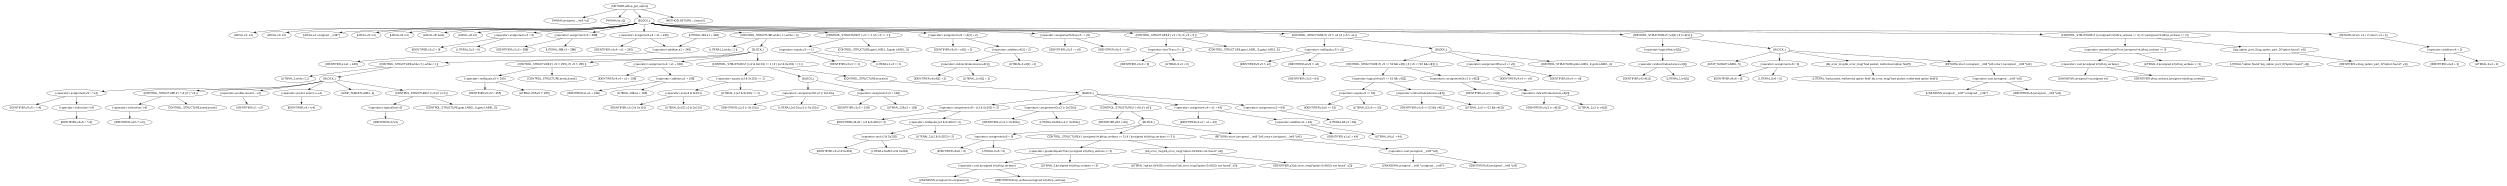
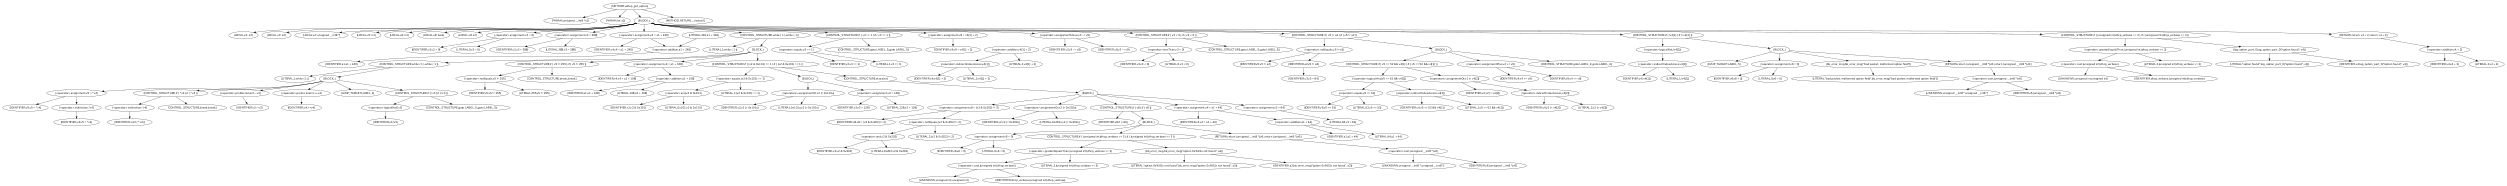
  digraph {
    fontname=Nunito
    node [fontname=Nunito]
    edge [fontname=Nunito]
    n1 [label="(METHOD,udhcp_get_option)"]
    n2 [label="(PARAM,unsigned __int8 *a1)"]
    n3 [label="(PARAM,int a2)"]
    n4 [label="(BLOCK,,)"]
    n5 [label="(METHOD_RETURN,__fastcall)"]
    n6 [label="(LOCAL,v2: int)"]
    n7 [label="(LOCAL,v3: int)"]
    n8 [label="(LOCAL,v4: unsigned __int8 *)"]
    n9 [label="(LOCAL,v5: int)"]
    n10 [label="(LOCAL,v6: int)"]
    n11 [label="(LOCAL,v8: bool)"]
    n12 [label="(LOCAL,v9: int)"]
    n13 [label="(<operator>.assignment,v2 = 0)"]
    n14 [label="(<operator>.assignment,v3 = 388)"]
    n15 [label="(<operator>.assignment,v4 = a1 + 240)"]
    n16 [label="(CONTROL_STRUCTURE,while ( 1 ),while ( 1 ))"]
    n17 [label="(CONTROL_STRUCTURE,if ( v3 == 1 ),if ( v3 == 1 ))"]
    n18 [label="(<operator>.assignment,v9 = v4[1] + 2)"]
    n19 [label="(<operator>.assignmentMinus,v3 -= v9)"]
    n20 [label="(CONTROL_STRUCTURE,if ( v3 < 0 ),if ( v3 < 0 ))"]
    n21 [label="(CONTROL_STRUCTURE,if ( v5 != a2 ),if ( v5 != a2 ))"]
    n22 [label="(CONTROL_STRUCTURE,if ( !v4[1] ),if ( !v4[1] ))"]
    n23 [label="(CONTROL_STRUCTURE,if ( (unsigned int)dhcp_verbose >= 2 ),if ( (unsigned int)dhcp_verbose >= 2 ))"]
    n24 [label="(RETURN,return v4 + 2;,return v4 + 2;)"]
    n25 [label="(IDENTIFIER,v2,v2 = 0)"]
    n26 [label="(LITERAL,0,v2 = 0)"]
    n27 [label="(IDENTIFIER,v3,v3 = 388)"]
    n28 [label="(LITERAL,388,v3 = 388)"]
    n29 [label="(IDENTIFIER,v4,v4 = a1 + 240)"]
    n30 [label="(<operator>.addition,a1 + 240)"]
    n31 [label="(LITERAL,1,while ( 1 ))"]
    n32 [label="(BLOCK,,)"]
    n33 [label="(<operator>.equals,v3 == 1)"]
    n34 [label="(CONTROL_STRUCTURE,goto LABEL_5;,goto LABEL_5;)"]
    n35 [label="(IDENTIFIER,v9,v9 = v4[1] + 2)"]
    n36 [label="(<operator>.addition,v4[1] + 2)"]
    n37 [label="(IDENTIFIER,v3,v3 -= v9)"]
    n38 [label="(IDENTIFIER,v9,v3 -= v9)"]
    n39 [label="(<operator>.lessThan,v3 < 0)"]
    n40 [label="(CONTROL_STRUCTURE,goto LABEL_5;,goto LABEL_5;)"]
    n41 [label="(<operator>.notEquals,v5 != a2)"]
    n42 [label="(BLOCK,,)"]
    n43 [label="(<operator>.logicalNot,!v4[1])"]
    n44 [label="(BLOCK,,)"]
    n45 [label="(<operator>.greaterEqualsThan,(unsigned int)dhcp_verbose >= 2)"]
    n46 [label="(log_option_part_0,log_option_part_0(\"option found\", v4))"]
    n47 [label="(<operator>.addition,v4 + 2)"]
    n48 [label="(IDENTIFIER,a1,a1 + 240)"]
    n49 [label="(LITERAL,240,a1 + 240)"]
    n50 [label="(CONTROL_STRUCTURE,while ( 1 ),while ( 1 ))"]
    n51 [label="(CONTROL_STRUCTURE,if ( v5 != 255 ),if ( v5 != 255 ))"]
    n52 [label="(<operator>.assignment,v4 = a1 + 108)"]
    n53 [label="(CONTROL_STRUCTURE,if ( (v2 & 0x101) == 1 ),if ( (v2 & 0x101) == 1 ))"]
    n54 [label="(LITERAL,1,while ( 1 ))"]
    n55 [label="(BLOCK,,)"]
    n56 [label="(<operator>.notEquals,v5 != 255)"]
    n57 [label="(CONTROL_STRUCTURE,break;,break;)"]
    n58 [label="(IDENTIFIER,v4,v4 = a1 + 108)"]
    n59 [label="(<operator>.addition,a1 + 108)"]
    n60 [label="(<operator>.equals,(v2 & 0x101) == 1)"]
    n61 [label="(BLOCK,,)"]
    n62 [label="(CONTROL_STRUCTURE,else,else)"]
    n63 [label="(<operator>.assignment,v5 = *v4)"]
    n64 [label="(CONTROL_STRUCTURE,if ( *v4 ),if ( *v4 ))"]
    n65 [label="(<operator>.preDecrement,--v3)"]
    n66 [label="(<operator>.preIncrement,++v4)"]
    n67 [label="(JUMP_TARGET,LABEL_4)"]
    n68 [label="(CONTROL_STRUCTURE,if ( !v3 ),if ( !v3 ))"]
    n69 [label="(IDENTIFIER,v5,v5 = *v4)"]
    n70 [label="(<operator>.indirection,*v4)"]
    n71 [label="(<operator>.indirection,*v4)"]
    n72 [label="(CONTROL_STRUCTURE,break;,break;)"]
    n73 [label="(IDENTIFIER,v3,--v3)"]
    n74 [label="(IDENTIFIER,v4,++v4)"]
    n75 [label="(<operator>.logicalNot,!v3)"]
    n76 [label="(CONTROL_STRUCTURE,goto LABEL_5;,goto LABEL_5;)"]
    n77 [label="(IDENTIFIER,v4,v5 = *v4)"]
    n78 [label="(IDENTIFIER,v4,if ( *v4 ))"]
    n79 [label="(IDENTIFIER,v3,!v3)"]
    n80 [label="(IDENTIFIER,v5,v5 != 255)"]
    n81 [label="(LITERAL,255,v5 != 255)"]
    n82 [label="(IDENTIFIER,a1,a1 + 108)"]
    n83 [label="(LITERAL,108,a1 + 108)"]
    n84 [label="(<operator>.and,v2 & 0x101)"]
    n85 [label="(LITERAL,1,(v2 & 0x101) == 1)"]
    n86 [label="(<operators>.assignmentOr,v2 |= 0x101u)"]
    n87 [label="(<operator>.assignment,v3 = 128)"]
    n88 [label="(BLOCK,,)"]
    n89 [label="(IDENTIFIER,v2,v2 & 0x101)"]
    n90 [label="(LITERAL,0x101,v2 & 0x101)"]
    n91 [label="(IDENTIFIER,v2,v2 |= 0x101u)"]
    n92 [label="(LITERAL,0x101u,v2 |= 0x101u)"]
    n93 [label="(IDENTIFIER,v3,v3 = 128)"]
    n94 [label="(LITERAL,128,v3 = 128)"]
    n95 [label="(<operator>.assignment,v8 = (v2 & 0x202) != 2)"]
    n96 [label="(<operators>.assignmentOr,v2 |= 0x202u)"]
    n97 [label="(CONTROL_STRUCTURE,if ( v8 ),if ( v8 ))"]
    n98 [label="(<operator>.assignment,v4 = a1 + 44)"]
    n99 [label="(<operator>.assignment,v3 = 64)"]
    n100 [label="(IDENTIFIER,v8,v8 = (v2 & 0x202) != 2)"]
    n101 [label="(<operator>.notEquals,(v2 & 0x202) != 2)"]
    n102 [label="(IDENTIFIER,v2,v2 |= 0x202u)"]
    n103 [label="(LITERAL,0x202u,v2 |= 0x202u)"]
    n104 [label="(IDENTIFIER,v8,if ( v8 ))"]
    n105 [label="(BLOCK,,)"]
    n106 [label="(IDENTIFIER,v4,v4 = a1 + 44)"]
    n107 [label="(<operator>.addition,a1 + 44)"]
    n108 [label="(LITERAL,64,v3 = 64)"]
    n109 [label="(<operator>.and,v2 & 0x202)"]
    n110 [label="(LITERAL,2,(v2 & 0x202) != 2)"]
    n111 [label="(IDENTIFIER,v2,v2 & 0x202)"]
    n112 [label="(LITERAL,0x202,v2 & 0x202)"]
    n113 [label="(<operator>.assignment,v6 = 0)"]
    n114 [label="(CONTROL_STRUCTURE,if ( (unsigned int)dhcp_verbose >= 3 ),if ( (unsigned int)dhcp_verbose >= 3 ))"]
    n115 [label="(RETURN,return (unsigned __int8 *)v6;,return (unsigned __int8 *)v6;)"]
    n116 [label="(IDENTIFIER,v6,v6 = 0)"]
    n117 [label="(LITERAL,0,v6 = 0)"]
    n118 [label="(<operator>.greaterEqualsThan,(unsigned int)dhcp_verbose >= 3)"]
    n119 [label="(bb_error_msg,bb_error_msg(\"option 0x%02x not found\", a2))"]
    n120 [label="(<operator>.cast,(unsigned __int8 *)v6)"]
    n121 [label="(<operator>.cast,(unsigned int)dhcp_verbose)"]
    n122 [label="(LITERAL,3,(unsigned int)dhcp_verbose >= 3)"]
    n123 [label="(LITERAL,\"option 0x%02x not found\",bb_error_msg(\"option 0x%02x not found\", a2))"]
    n124 [label="(IDENTIFIER,a2,bb_error_msg(\"option 0x%02x not found\", a2))"]
    n125 [label="(UNKNOWN,unsigned int,unsigned int)"]
    n126 [label="(IDENTIFIER,dhcp_verbose,(unsigned int)dhcp_verbose)"]
    n127 [label="(UNKNOWN,unsigned __int8 *,unsigned __int8 *)"]
    n128 [label="(IDENTIFIER,v6,(unsigned __int8 *)v6)"]
    n129 [label="(IDENTIFIER,a1,a1 + 44)"]
    n130 [label="(LITERAL,44,a1 + 44)"]
    n131 [label="(IDENTIFIER,v3,v3 = 64)"]
    n132 [label="(IDENTIFIER,v3,v3 == 1)"]
    n133 [label="(LITERAL,1,v3 == 1)"]
    n134 [label="(<operator>.indirectIndexAccess,v4[1])"]
    n135 [label="(LITERAL,2,v4[1] + 2)"]
    n136 [label="(IDENTIFIER,v4,v4[1] + 2)"]
    n137 [label="(LITERAL,1,v4[1] + 2)"]
    n138 [label="(IDENTIFIER,v3,v3 < 0)"]
    n139 [label="(LITERAL,0,v3 < 0)"]
    n140 [label="(IDENTIFIER,v5,v5 != a2)"]
    n141 [label="(IDENTIFIER,a2,v5 != a2)"]
    n142 [label="(CONTROL_STRUCTURE,if ( v5 == 52 && v4[1] ),if ( v5 == 52 && v4[1] ))"]
    n143 [label="(<operator>.assignmentPlus,v4 += v9)"]
    n144 [label="(CONTROL_STRUCTURE,goto LABEL_4;,goto LABEL_4;)"]
    n145 [label="(<operator>.logicalAnd,v5 == 52 && v4[1])"]
    n146 [label="(<operators>.assignmentOr,v2 |= v4[2])"]
    n147 [label="(IDENTIFIER,v4,v4 += v9)"]
    n148 [label="(IDENTIFIER,v9,v4 += v9)"]
    n149 [label="(<operator>.equals,v5 == 52)"]
    n150 [label="(<operator>.indirectIndexAccess,v4[1])"]
    n151 [label="(IDENTIFIER,v2,v2 |= v4[2])"]
    n152 [label="(<operator>.indirectIndexAccess,v4[2])"]
    n153 [label="(IDENTIFIER,v5,v5 == 52)"]
    n154 [label="(LITERAL,52,v5 == 52)"]
    n155 [label="(IDENTIFIER,v4,v5 == 52 && v4[1])"]
    n156 [label="(LITERAL,1,v5 == 52 && v4[1])"]
    n157 [label="(IDENTIFIER,v4,v2 |= v4[2])"]
    n158 [label="(LITERAL,2,v2 |= v4[2])"]
    n159 [label="(<operator>.indirectIndexAccess,v4[1])"]
    n160 [label="(JUMP_TARGET,LABEL_5)"]
    n161 [label="(<operator>.assignment,v6 = 0)"]
    n162 [label="(bb_error_msg,bb_error_msg(\"bad packet, malformed option field\"))"]
    n163 [label="(RETURN,return (unsigned __int8 *)v6;,return (unsigned __int8 *)v6;)"]
    n164 [label="(IDENTIFIER,v4,!v4[1])"]
    n165 [label="(LITERAL,1,!v4[1])"]
    n166 [label="(IDENTIFIER,v6,v6 = 0)"]
    n167 [label="(LITERAL,0,v6 = 0)"]
    n168 [label="(LITERAL,\"bad packet, malformed option field\",bb_error_msg(\"bad packet, malformed option field\"))"]
    n169 [label="(<operator>.cast,(unsigned __int8 *)v6)"]
    n170 [label="(UNKNOWN,unsigned __int8 *,unsigned __int8 *)"]
    n171 [label="(IDENTIFIER,v6,(unsigned __int8 *)v6)"]
    n172 [label="(<operator>.cast,(unsigned int)dhcp_verbose)"]
    n173 [label="(LITERAL,2,(unsigned int)dhcp_verbose >= 2)"]
    n174 [label="(LITERAL,\"option found\",log_option_part_0(\"option found\", v4))"]
    n175 [label="(IDENTIFIER,v4,log_option_part_0(\"option found\", v4))"]
    n176 [label="(UNKNOWN,unsigned int,unsigned int)"]
    n177 [label="(IDENTIFIER,dhcp_verbose,(unsigned int)dhcp_verbose)"]
    n178 [label="(IDENTIFIER,v4,v4 + 2)"]
    n179 [label="(LITERAL,2,v4 + 2)"]
    n1 -> n2
    n1 -> n3
    n1 -> n4
    n1 -> n5
    n4 -> n6
    n4 -> n7
    n4 -> n8
    n4 -> n9
    n4 -> n10
    n4 -> n11
    n4 -> n12
    n4 -> n13
    n4 -> n14
    n4 -> n15
    n4 -> n16
    n4 -> n17
    n4 -> n18
    n4 -> n19
    n4 -> n20
    n4 -> n21
    n4 -> n22
    n4 -> n23
    n4 -> n24
    n13 -> n25
    n13 -> n26
    n14 -> n27
    n14 -> n28
    n15 -> n29
    n15 -> n30
    n16 -> n31
    n16 -> n32
    n17 -> n33
    n17 -> n34
    n18 -> n35
-   n18 -> n36
    n19 -> n37
    n19 -> n38
    n20 -> n39
    n20 -> n40
    n21 -> n41
    n21 -> n42
    n22 -> n43
    n22 -> n44
    n23 -> n45
    n23 -> n46
    n24 -> n47
    n30 -> n48
    n32 -> n50
    n32 -> n51
    n32 -> n52
    n32 -> n53
    n33 -> n132
    n33 -> n133
    n36 -> n134
    n36 -> n135
    n39 -> n138
    n39 -> n139
    n41 -> n140
    n41 -> n141
    n42 -> n142
    n42 -> n143
    n42 -> n144
    n43 -> n159
    n44 -> n160
    n44 -> n161
    n44 -> n162
    n44 -> n163
    n45 -> n172
    n45 -> n173
    n46 -> n174
    n46 -> n175
    n47 -> n178
    n47 -> n179
    n49 -> n30
    n50 -> n54
    n50 -> n55
    n51 -> n56
    n51 -> n57
    n52 -> n58
    n52 -> n59
    n53 -> n60
    n53 -> n61
    n53 -> n62
    n55 -> n63
    n55 -> n64
    n55 -> n65
    n55 -> n66
    n55 -> n67
    n55 -> n68
    n56 -> n80
    n56 -> n81
    n59 -> n82
    n59 -> n83
    n60 -> n84
    n60 -> n85
    n61 -> n86
    n61 -> n87
    n62 -> n88
    n63 -> n69
    n63 -> n70
    n64 -> n71
    n64 -> n72
    n65 -> n73
    n66 -> n74
    n68 -> n75
    n68 -> n76
    n70 -> n77
    n71 -> n78
    n75 -> n79
    n84 -> n89
    n84 -> n90
    n86 -> n91
    n86 -> n92
    n87 -> n93
    n87 -> n94
    n88 -> n95
    n88 -> n96
    n88 -> n97
    n88 -> n98
    n88 -> n99
    n95 -> n100
    n95 -> n101
    n96 -> n102
    n96 -> n103
    n97 -> n104
    n97 -> n105
    n98 -> n106
    n98 -> n107
    n99 -> n108
    n101 -> n109
    n101 -> n110
    n105 -> n113
    n105 -> n114
    n105 -> n115
    n107 -> n129
    n107 -> n130
    n109 -> n111
    n109 -> n112
    n113 -> n116
    n113 -> n117
    n114 -> n118
    n114 -> n119
    n115 -> n120
    n118 -> n121
    n118 -> n122
    n119 -> n123
    n119 -> n124
    n120 -> n127
    n120 -> n128
    n121 -> n125
    n121 -> n126
    n134 -> n136
    n134 -> n137
    n141 -> n131
    n142 -> n145
    n142 -> n146
    n143 -> n147
    n143 -> n148
    n145 -> n149
    n145 -> n150
    n146 -> n151
    n146 -> n152
    n149 -> n153
    n149 -> n154
    n150 -> n155
    n150 -> n156
    n152 -> n157
    n152 -> n158
    n159 -> n164
    n159 -> n165
    n161 -> n166
    n161 -> n167
    n162 -> n168
    n163 -> n169
    n169 -> n170
    n169 -> n171
    n172 -> n176
    n172 -> n177
  }
